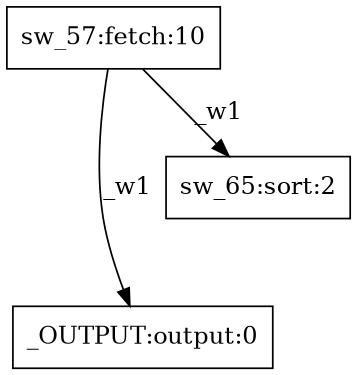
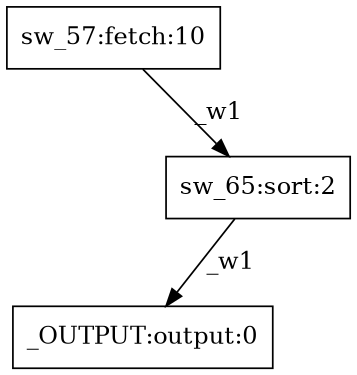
  digraph {
    fontname="DejaVu Serif"
    node [fontname="DejaVu Serif" shape=box]
    edge [fontname="DejaVu Serif"]
    n1 [label="_OUTPUT:output:0"]
    n2 [label="sw_65:sort:2"]
    n3 [label="sw_57:fetch:10"]
-   n3 -> n1 [label=_w1]
+   n2 -> n1 [label=_w1]
    n3 -> n2 [label=_w1]
  }
